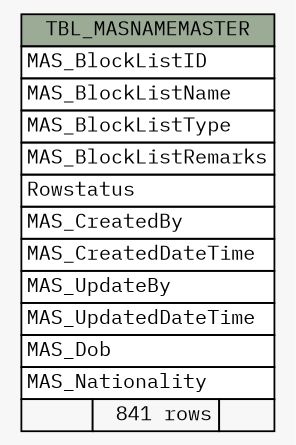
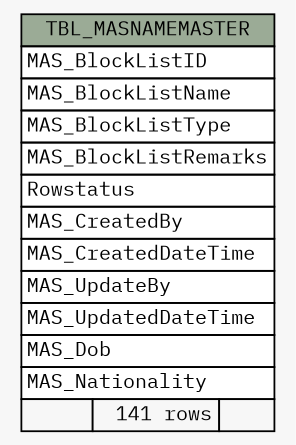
  digraph {
    bgcolor="#f7f7f7"
    fontname="IBM Plex Mono"
    fontsize=11
    nodesep=0.18
    rankdir=RL
    ranksep=0.46
-   n1 [fontname="IBM Plex Mono" fontsize=11 label=<     <TABLE BORDER="0" CELLBORDER="1" CELLSPACING="0" BGCOLOR="#ffffff">       <TR><TD COLSPAN="3" BGCOLOR="#9bab96" ALIGN="CENTER">TBL_MASNAMEMASTER</TD></TR>       <TR><TD PORT="MAS_BlockListID" COLSPAN="3" ALIGN="LEFT">MAS_BlockListID</TD></TR>       <TR><TD PORT="MAS_BlockListName" COLSPAN="3" ALIGN="LEFT">MAS_BlockListName</TD></TR>       <TR><TD PORT="MAS_BlockListType" COLSPAN="3" ALIGN="LEFT">MAS_BlockListType</TD></TR>       <TR><TD PORT="MAS_BlockListRemarks" COLSPAN="3" ALIGN="LEFT">MAS_BlockListRemarks</TD></TR>       <TR><TD PORT="Rowstatus" COLSPAN="3" ALIGN="LEFT">Rowstatus</TD></TR>       <TR><TD PORT="MAS_CreatedBy" COLSPAN="3" ALIGN="LEFT">MAS_CreatedBy</TD></TR>       <TR><TD PORT="MAS_CreatedDateTime" COLSPAN="3" ALIGN="LEFT">MAS_CreatedDateTime</TD></TR>       <TR><TD PORT="MAS_UpdateBy" COLSPAN="3" ALIGN="LEFT">MAS_UpdateBy</TD></TR>       <TR><TD PORT="MAS_UpdatedDateTime" COLSPAN="3" ALIGN="LEFT">MAS_UpdatedDateTime</TD></TR>       <TR><TD PORT="MAS_Dob" COLSPAN="3" ALIGN="LEFT">MAS_Dob</TD></TR>       <TR><TD PORT="MAS_Nationality" COLSPAN="3" ALIGN="LEFT">MAS_Nationality</TD></TR>       <TR><TD ALIGN="LEFT" BGCOLOR="#f7f7f7">  </TD><TD ALIGN="RIGHT" BGCOLOR="#f7f7f7">841 rows</TD><TD ALIGN="RIGHT" BGCOLOR="#f7f7f7">  </TD></TR>     </TABLE>> shape=plaintext]
+   n1 [fontname="IBM Plex Mono" fontsize=11 label=<     <TABLE BORDER="0" CELLBORDER="1" CELLSPACING="0" BGCOLOR="#ffffff">       <TR><TD COLSPAN="3" BGCOLOR="#9bab96" ALIGN="CENTER">TBL_MASNAMEMASTER</TD></TR>       <TR><TD PORT="MAS_BlockListID" COLSPAN="3" ALIGN="LEFT">MAS_BlockListID</TD></TR>       <TR><TD PORT="MAS_BlockListName" COLSPAN="3" ALIGN="LEFT">MAS_BlockListName</TD></TR>       <TR><TD PORT="MAS_BlockListType" COLSPAN="3" ALIGN="LEFT">MAS_BlockListType</TD></TR>       <TR><TD PORT="MAS_BlockListRemarks" COLSPAN="3" ALIGN="LEFT">MAS_BlockListRemarks</TD></TR>       <TR><TD PORT="Rowstatus" COLSPAN="3" ALIGN="LEFT">Rowstatus</TD></TR>       <TR><TD PORT="MAS_CreatedBy" COLSPAN="3" ALIGN="LEFT">MAS_CreatedBy</TD></TR>       <TR><TD PORT="MAS_CreatedDateTime" COLSPAN="3" ALIGN="LEFT">MAS_CreatedDateTime</TD></TR>       <TR><TD PORT="MAS_UpdateBy" COLSPAN="3" ALIGN="LEFT">MAS_UpdateBy</TD></TR>       <TR><TD PORT="MAS_UpdatedDateTime" COLSPAN="3" ALIGN="LEFT">MAS_UpdatedDateTime</TD></TR>       <TR><TD PORT="MAS_Dob" COLSPAN="3" ALIGN="LEFT">MAS_Dob</TD></TR>       <TR><TD PORT="MAS_Nationality" COLSPAN="3" ALIGN="LEFT">MAS_Nationality</TD></TR>       <TR><TD ALIGN="LEFT" BGCOLOR="#f7f7f7">  </TD><TD ALIGN="RIGHT" BGCOLOR="#f7f7f7">141 rows</TD><TD ALIGN="RIGHT" BGCOLOR="#f7f7f7">  </TD></TR>     </TABLE>> shape=plaintext]
  }
